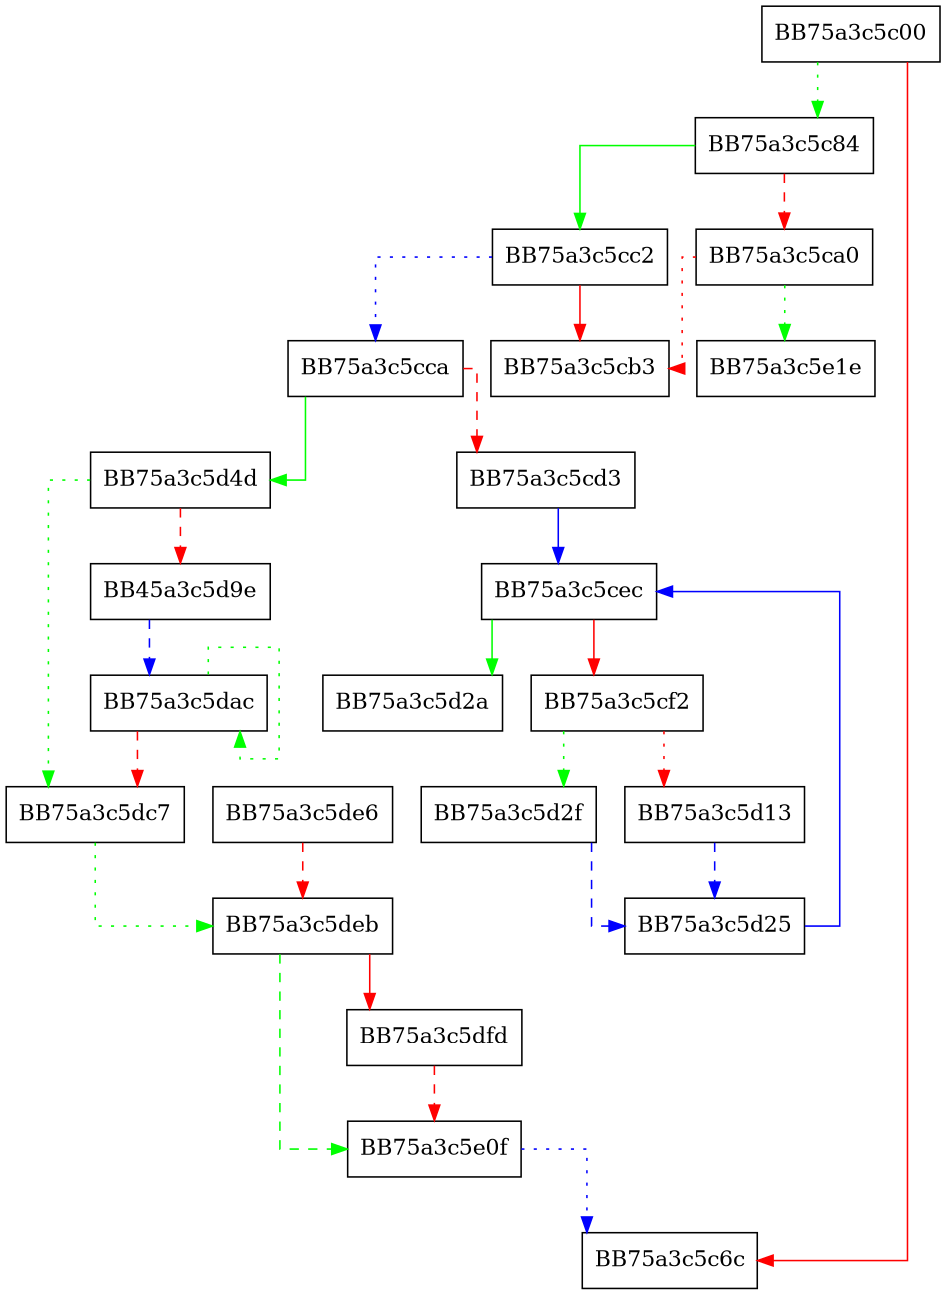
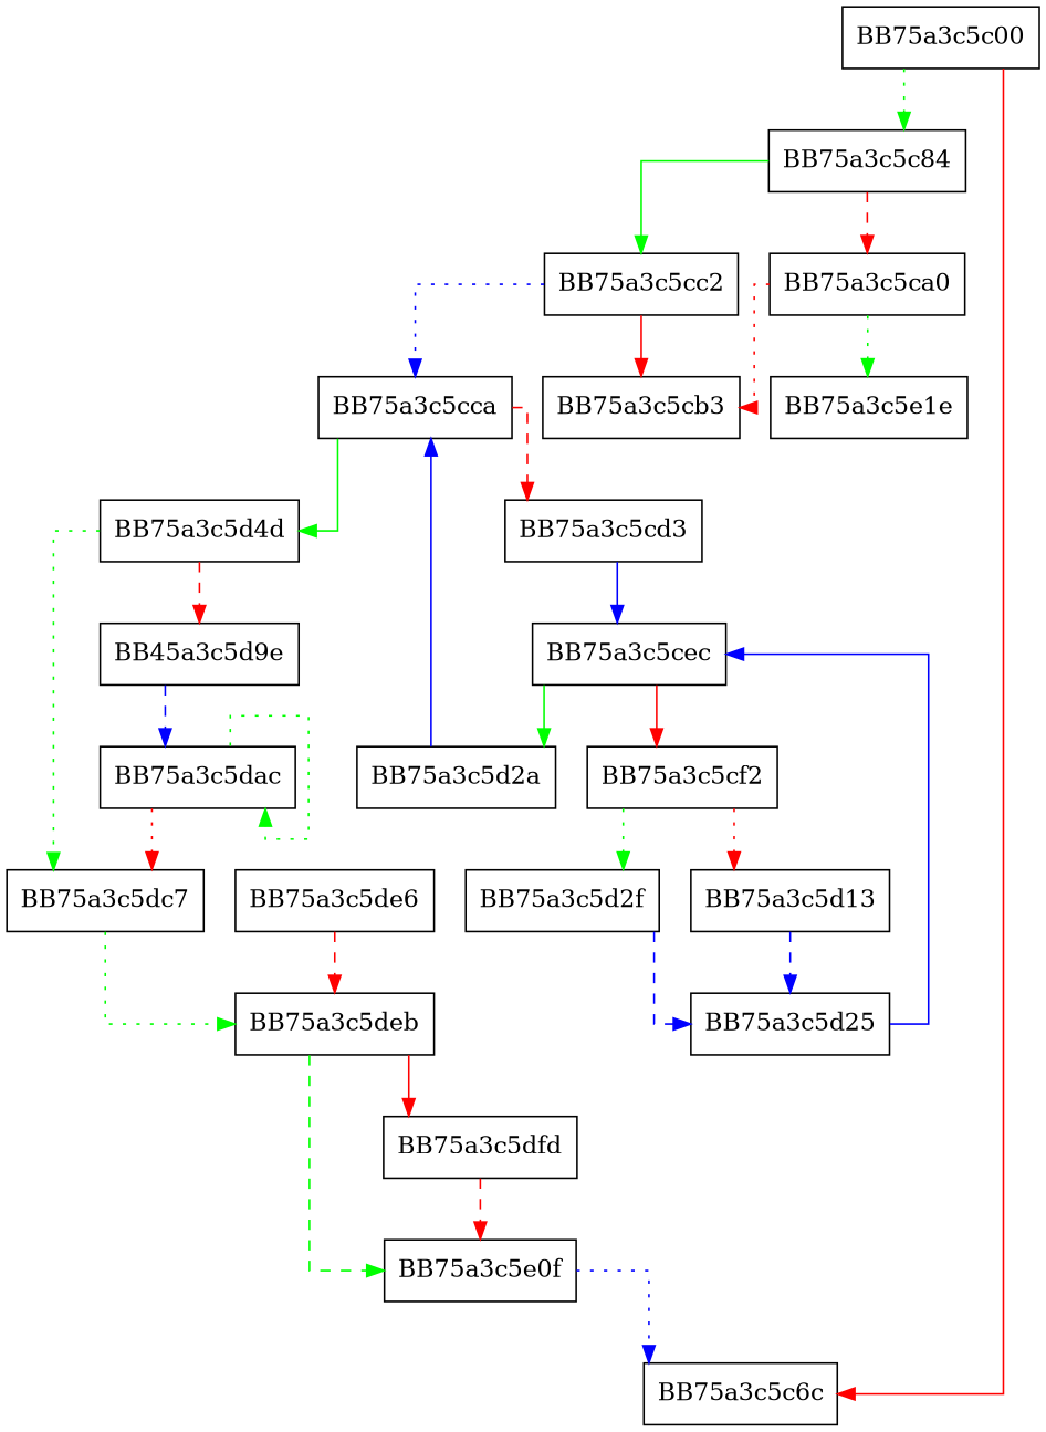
  digraph {
    splines=ortho
    node [shape=box]
    edge [color=red style=dotted]
    BB75a3c5c00
    BB75a3c5c84
    BB75a3c5c6c
    BB75a3c5cc2
    BB75a3c5ca0
    BB75a3c5cca
    BB75a3c5cb3
    BB75a3c5e1e
    BB75a3c5d4d
    BB75a3c5cd3
    BB75a3c5dc7
    n12 [label=BB45a3c5d9e]
    BB75a3c5cec
    BB75a3c5deb
    BB75a3c5dac
    BB75a3c5d2a
    BB75a3c5cf2
    BB75a3c5d2f
    BB75a3c5d13
    BB75a3c5d25
    BB75a3c5e0f
    BB75a3c5dfd
    BB75a3c5de6
    BB75a3c5c00 -> BB75a3c5c84 [color=green]
    BB75a3c5c00 -> BB75a3c5c6c [style=solid]
    BB75a3c5c84 -> BB75a3c5cc2 [color=green style=solid]
    BB75a3c5c84 -> BB75a3c5ca0 [style=dashed]
    BB75a3c5cc2 -> BB75a3c5cca [color=blue]
    BB75a3c5cc2 -> BB75a3c5cb3 [style=solid]
    BB75a3c5ca0 -> BB75a3c5cb3
    BB75a3c5ca0 -> BB75a3c5e1e [color=green]
    BB75a3c5cca -> BB75a3c5d4d [color=green style=solid]
    BB75a3c5cca -> BB75a3c5cd3 [style=dashed]
    BB75a3c5d4d -> BB75a3c5dc7 [color=green]
    BB75a3c5d4d -> n12 [style=dashed]
    BB75a3c5cd3 -> BB75a3c5cec [color=blue style=solid]
    BB75a3c5dc7 -> BB75a3c5deb [color=green]
    n12 -> BB75a3c5dac [color=blue style=dashed]
    BB75a3c5cec -> BB75a3c5d2a [color=green style=solid]
    BB75a3c5cec -> BB75a3c5cf2 [style=solid]
    BB75a3c5deb -> BB75a3c5e0f [color=green style=dashed]
    BB75a3c5deb -> BB75a3c5dfd [style=solid]
-   BB75a3c5dac -> BB75a3c5dc7 [style=dashed]
+   BB75a3c5dac -> BB75a3c5dc7
    BB75a3c5dac -> BB75a3c5dac [color=green]
+   BB75a3c5d2a -> BB75a3c5cca [color=blue style=solid]
    BB75a3c5cf2 -> BB75a3c5d2f [color=green]
    BB75a3c5cf2 -> BB75a3c5d13
    BB75a3c5d2f -> BB75a3c5d25 [color=blue style=dashed]
    BB75a3c5d13 -> BB75a3c5d25 [color=blue style=dashed]
    BB75a3c5d25 -> BB75a3c5cec [color=blue style=solid]
    BB75a3c5e0f -> BB75a3c5c6c [color=blue]
    BB75a3c5dfd -> BB75a3c5e0f [style=dashed]
    BB75a3c5de6 -> BB75a3c5deb [style=dashed]
  }
